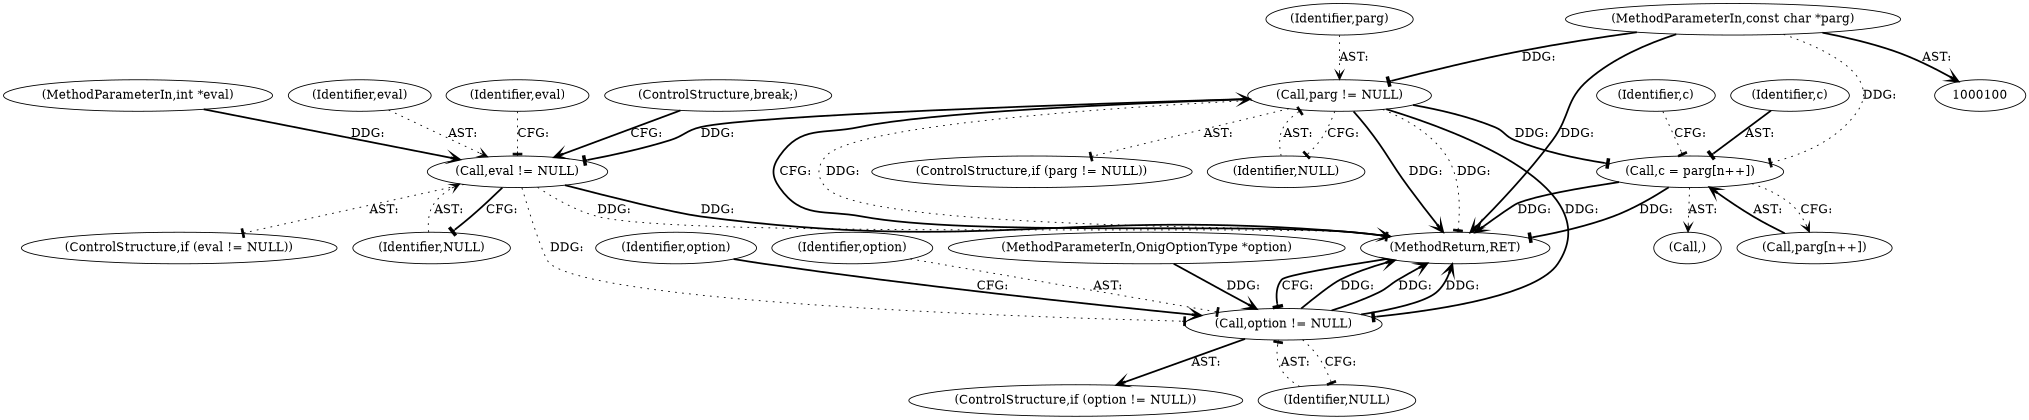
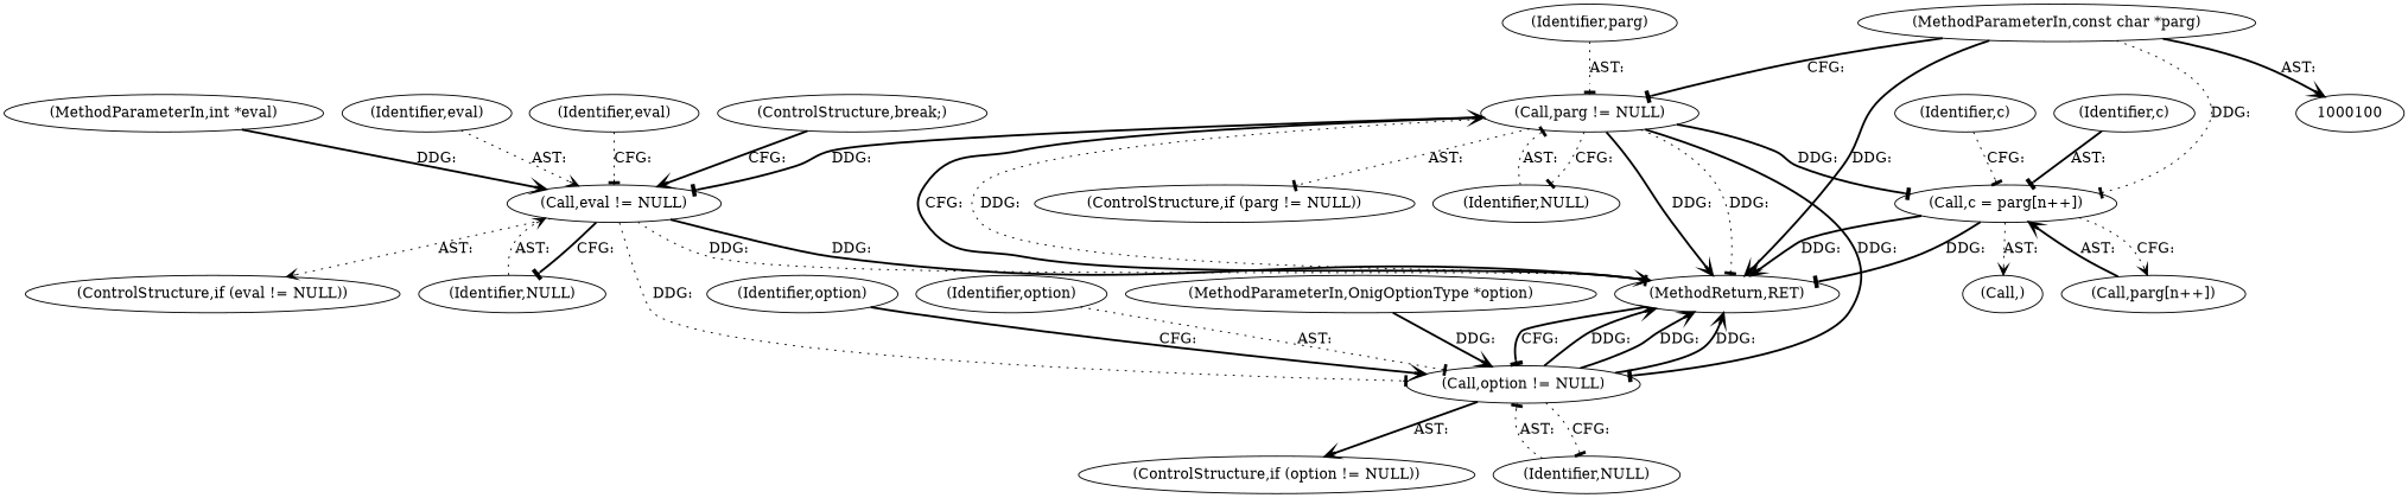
  digraph {
    edge [arrowhead=vee style=bold]
    n1 [label="(Call,parg != NULL)"]
    n2 [label="(Call,c = parg[n++])"]
    n3 [label="(Call,eval != NULL)"]
    n4 [label="(Call,option != NULL)"]
    n5 [label="(ControlStructure,if (parg != NULL))"]
    n6 [label="(MethodReturn,RET)"]
    n7 [label="(Identifier,NULL)"]
    n8 [label="(Call,)"]
    n9 [label="(Call,parg[n++])"]
    n10 [label="(ControlStructure,if (eval != NULL))"]
    n11 [label="(Identifier,NULL)"]
    n12 [label="(ControlStructure,if (option != NULL))"]
    n13 [label="(Identifier,NULL)"]
    n14 [label="(MethodParameterIn,const char *parg)"]
    1000100
    n16 [label="(Identifier,option)"]
    n17 [label="(Identifier,parg)"]
    n18 [label="(Identifier,c)"]
    n19 [label="(Identifier,c)"]
    n20 [label="(Identifier,eval)"]
    n21 [label="(Identifier,option)"]
    n22 [label="(Identifier,eval)"]
    n23 [label="(ControlStructure,break;)"]
    n24 [label="(MethodParameterIn,OnigOptionType *option)"]
    n25 [label="(MethodParameterIn,int *eval)"]
    n1 -> n2 [arrowhead=tee label="DDG: "]
    n1 -> n3 [arrowhead=tee label="DDG: "]
    n1 -> n4 [arrowhead=tee label="DDG: "]
    n1 -> n5 [arrowhead=tee label="AST: " style=dotted]
    n1 -> n6 [arrowhead=tee label="DDG: " style=dotted]
    n1 -> n6 [label="DDG: "]
    n1 -> n6 [arrowhead=tee label="DDG: " style=dotted]
    n1 -> n7 [arrowhead=tee label="CFG: " style=dotted]
    n2 -> n6 [arrowhead=tee label="DDG: "]
    n2 -> n6 [label="DDG: "]
    n2 -> n8 [label="AST: " style=dotted]
    n2 -> n9 [label="CFG: " style=dotted]
    n3 -> n4 [arrowhead=tee label="DDG: " style=dotted]
    n3 -> n6 [label="DDG: "]
    n3 -> n6 [label="DDG: " style=dotted]
-   n3 -> n10 [arrowhead=tee label="AST: " style=dotted]
+   n3 -> n10 [label="AST: " style=dotted]
    n3 -> n11 [arrowhead=tee label="CFG: "]
    n4 -> n6 [label="DDG: "]
    n4 -> n6 [label="DDG: "]
    n4 -> n6 [label="DDG: "]
    n4 -> n12 [label="AST: "]
    n4 -> n13 [arrowhead=tee label="CFG: " style=dotted]
    n6 -> n1 [label="CFG: "]
    n6 -> n4 [arrowhead=tee label="CFG: "]
    n7 -> n1 [arrowhead=tee label="AST: " style=dotted]
    n9 -> n2 [label="AST: "]
    n11 -> n3 [label="AST: " style=dotted]
    n13 -> n4 [arrowhead=tee label="AST: " style=dotted]
-   n14 -> n1 [arrowhead=tee label="DDG: "]
+   n14 -> n1 [arrowhead=tee label="CFG: "]
    n14 -> n2 [arrowhead=tee label="DDG: " style=dotted]
    n14 -> n6 [label="DDG: "]
    n14 -> 1000100 [label="AST: "]
    n16 -> n4 [label="CFG: "]
-   n17 -> n1 [label="AST: " style=dotted]
+   n17 -> n1 [arrowhead=tee label="AST: " style=dotted]
    n18 -> n2 [arrowhead=tee label="CFG: " style=dotted]
    n19 -> n2 [arrowhead=tee label="AST: "]
    n20 -> n3 [label="AST: " style=dotted]
    n21 -> n4 [arrowhead=tee label="AST: " style=dotted]
    n22 -> n3 [arrowhead=tee label="CFG: " style=dotted]
    n23 -> n3 [label="CFG: "]
    n24 -> n4 [label="DDG: "]
    n25 -> n3 [label="DDG: "]
  }
